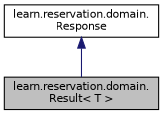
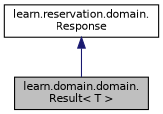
  digraph {
    node [color=black fontname=Helvetica fontsize=10 shape=record style=filled]
-   n1 [fillcolor=grey75 fontcolor=black height=0.2 label="learn.reservation.domain.\lResult\< T \>" width=0.4]
+   n1 [fillcolor=grey75 fontcolor=black height=0.2 label="learn.domain.domain.\lResult\< T \>" width=0.4]
    n2 [fillcolor=white height=0.2 label="learn.reservation.domain.\lResponse" width=0.4]
    n2 -> n1 [color=midnightblue dir=back fontname=Helvetica fontsize=10 labelfontname=Helvetica labelfontsize=10 style=solid]
  }
